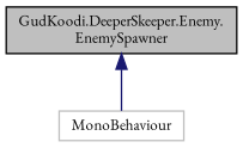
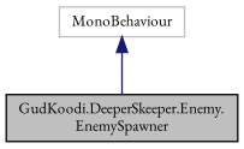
  digraph {
    fontname="EB Garamond"
    node [fontname="EB Garamond" fontsize=10 shape=record style=filled]
    n1 [color=black fillcolor=grey75 fontcolor=black height=0.2 label="GudKoodi.DeeperSkeeper.Enemy.\lEnemySpawner" width=0.4]
    n2 [color=grey75 fillcolor=white height=0.2 label=MonoBehaviour width=0.4]
-   n1 -> n2 [color=midnightblue dir=back fontname="EB Garamond" fontsize=10 labelfontname=Helvetica labelfontsize=10 style=solid]
+   n2 -> n1 [color=midnightblue dir=back fontname="EB Garamond" fontsize=10 labelfontname=Helvetica labelfontsize=10 style=solid]
  }
